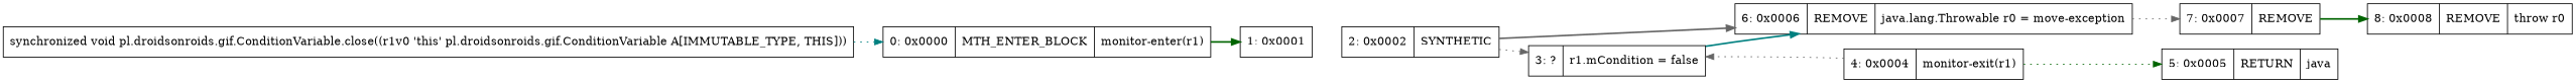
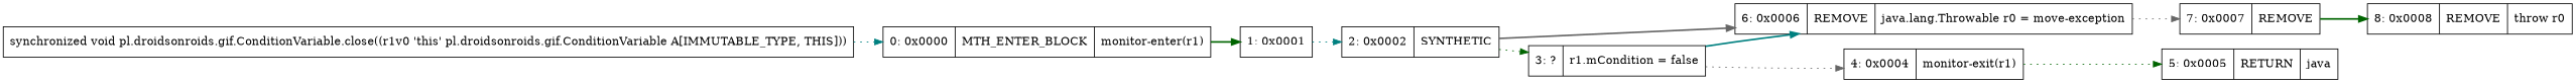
  digraph {
    rankdir=LR
    node [shape=record]
    edge [color=gray40 style=dotted]
    n1 [label="{0\:\ 0x0000|MTH_ENTER_BLOCK\l|monitor\-enter(r1)\l}"]
    n2 [label="{1\:\ 0x0001}"]
    n3 [label="{2\:\ 0x0002|SYNTHETIC\l}"]
    n4 [label="{3\:\ ?|r1.mCondition = false\l}"]
    n5 [label="{6\:\ 0x0006|REMOVE\l|java.lang.Throwable r0 = move\-exception\l}"]
    n6 [label="{4\:\ 0x0004|monitor\-exit(r1)\l}"]
    n7 [label="{7\:\ 0x0007|REMOVE\l}"]
    n8 [label="{5\:\ 0x0005|RETURN\l|java\l}"]
    n9 [label="{8\:\ 0x0008|REMOVE\l|throw r0\l}"]
    n10 [label="{synchronized void pl.droidsonroids.gif.ConditionVariable.close((r1v0 'this' pl.droidsonroids.gif.ConditionVariable A[IMMUTABLE_TYPE, THIS])) }"]
    n1 -> n2 [color=darkgreen style=bold]
-   n3 -> n4
+   n2 -> n3 [color=teal]
+   n3 -> n4 [color=darkgreen]
    n3 -> n5 [style=bold]
    n4 -> n5 [color=teal style=bold]
-   n6 -> n4
+   n4 -> n6
    n5 -> n7
    n6 -> n8 [color=darkgreen]
    n7 -> n9 [color=darkgreen style=bold]
    n10 -> n1 [color=teal]
  }
